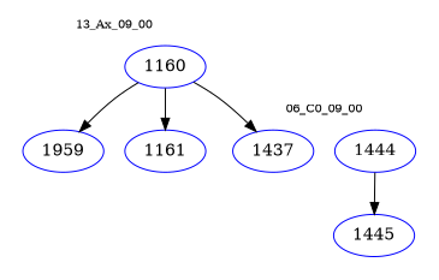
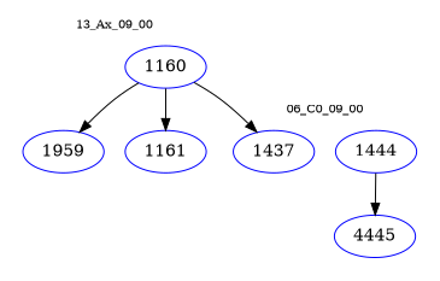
  digraph {
    node [color=blue]
    edge [color=black]
    n1 [label=1160]
    n2 [label=1959]
    n3 [label=1161]
    n4 [label=1444]
    n5 [label=1437]
-   n6 [label=1445]
+   n6 [label=4445]
    subgraph cluster_1 {
      color=white
      fontsize=10
      label="13_Ax_09_00"
      n1
      n2
      n3
    }
    subgraph cluster_2 {
      color=white
      fontsize=10
      label="06_C0_09_00"
      n4
      n5
      n6
    }
    n1 -> n2
    n1 -> n3
    n1 -> n5
    n4 -> n6
  }
